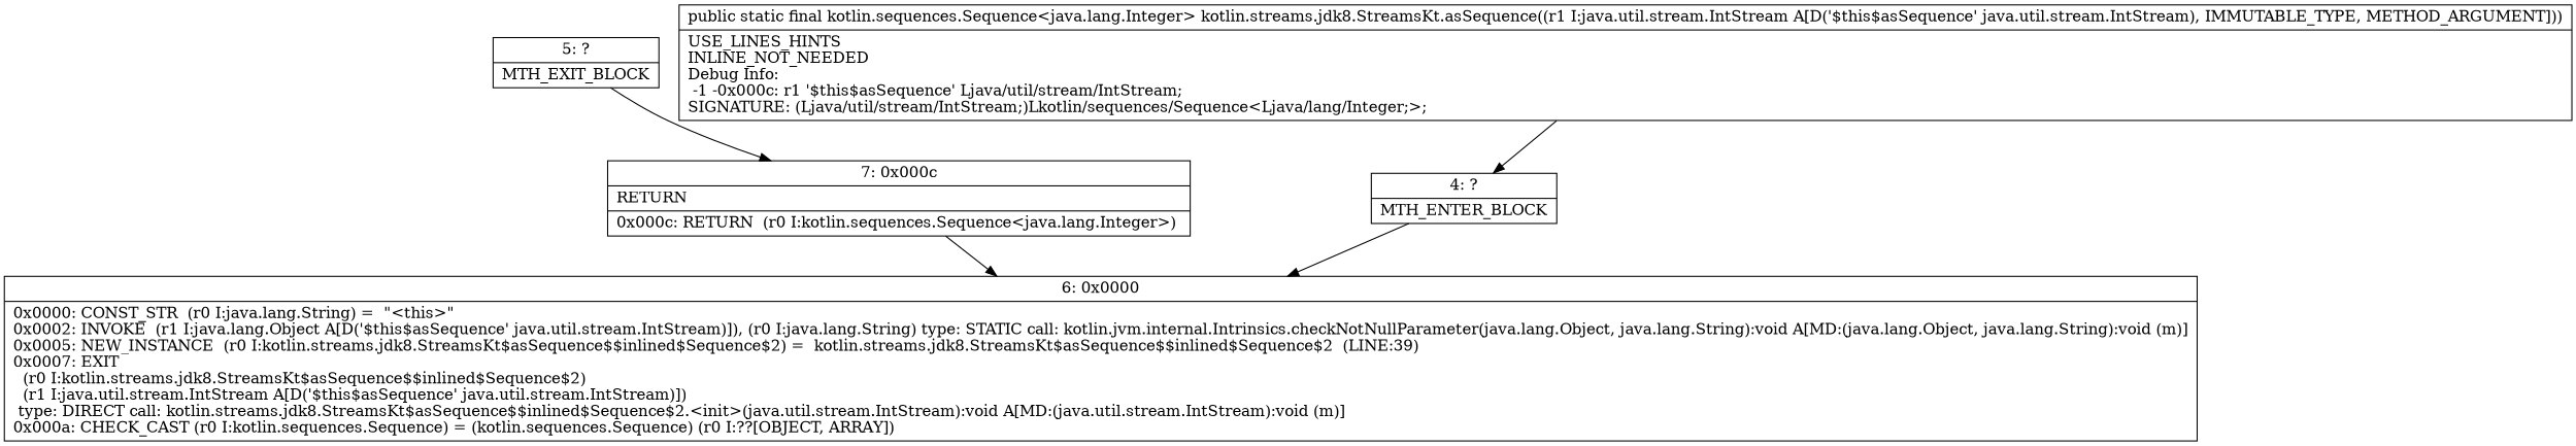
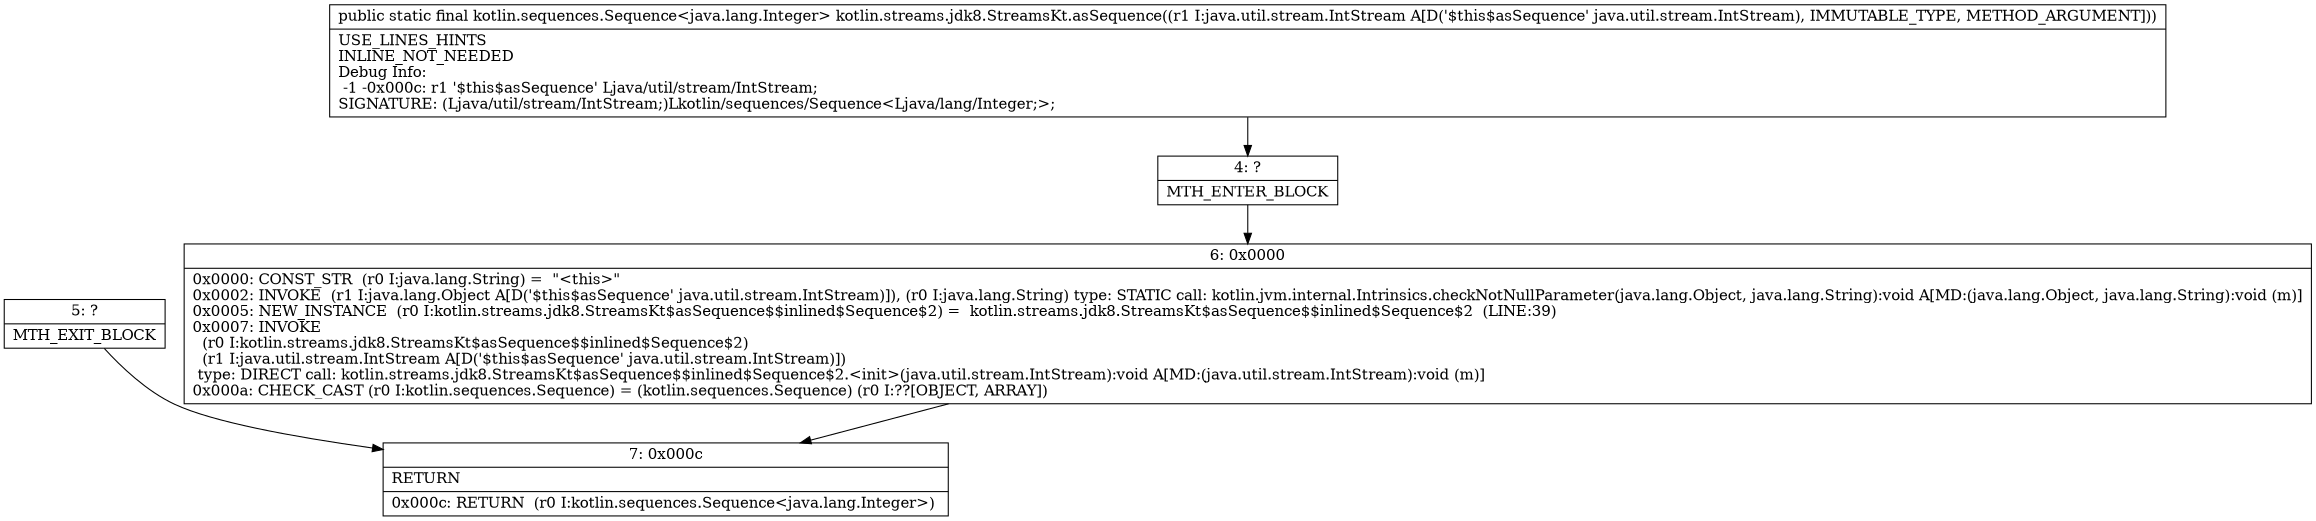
  digraph {
    fontname="DejaVu Serif"
    node [fontname="DejaVu Serif" shape=record]
    edge [fontname="DejaVu Serif"]
    n1 [label="{4\:\ ?|MTH_ENTER_BLOCK\l}"]
-   n2 [label="{6\:\ 0x0000|0x0000: CONST_STR  (r0 I:java.lang.String) =  \"\<this\>\" \l0x0002: INVOKE  (r1 I:java.lang.Object A[D('$this$asSequence' java.util.stream.IntStream)]), (r0 I:java.lang.String) type: STATIC call: kotlin.jvm.internal.Intrinsics.checkNotNullParameter(java.lang.Object, java.lang.String):void A[MD:(java.lang.Object, java.lang.String):void (m)]\l0x0005: NEW_INSTANCE  (r0 I:kotlin.streams.jdk8.StreamsKt$asSequence$$inlined$Sequence$2) =  kotlin.streams.jdk8.StreamsKt$asSequence$$inlined$Sequence$2  (LINE:39)\l0x0007: EXIT  \l  (r0 I:kotlin.streams.jdk8.StreamsKt$asSequence$$inlined$Sequence$2)\l  (r1 I:java.util.stream.IntStream A[D('$this$asSequence' java.util.stream.IntStream)])\l type: DIRECT call: kotlin.streams.jdk8.StreamsKt$asSequence$$inlined$Sequence$2.\<init\>(java.util.stream.IntStream):void A[MD:(java.util.stream.IntStream):void (m)]\l0x000a: CHECK_CAST (r0 I:kotlin.sequences.Sequence) = (kotlin.sequences.Sequence) (r0 I:??[OBJECT, ARRAY]) \l}"]
+   n2 [label="{6\:\ 0x0000|0x0000: CONST_STR  (r0 I:java.lang.String) =  \"\<this\>\" \l0x0002: INVOKE  (r1 I:java.lang.Object A[D('$this$asSequence' java.util.stream.IntStream)]), (r0 I:java.lang.String) type: STATIC call: kotlin.jvm.internal.Intrinsics.checkNotNullParameter(java.lang.Object, java.lang.String):void A[MD:(java.lang.Object, java.lang.String):void (m)]\l0x0005: NEW_INSTANCE  (r0 I:kotlin.streams.jdk8.StreamsKt$asSequence$$inlined$Sequence$2) =  kotlin.streams.jdk8.StreamsKt$asSequence$$inlined$Sequence$2  (LINE:39)\l0x0007: INVOKE  \l  (r0 I:kotlin.streams.jdk8.StreamsKt$asSequence$$inlined$Sequence$2)\l  (r1 I:java.util.stream.IntStream A[D('$this$asSequence' java.util.stream.IntStream)])\l type: DIRECT call: kotlin.streams.jdk8.StreamsKt$asSequence$$inlined$Sequence$2.\<init\>(java.util.stream.IntStream):void A[MD:(java.util.stream.IntStream):void (m)]\l0x000a: CHECK_CAST (r0 I:kotlin.sequences.Sequence) = (kotlin.sequences.Sequence) (r0 I:??[OBJECT, ARRAY]) \l}"]
    n3 [label="{7\:\ 0x000c|RETURN\l|0x000c: RETURN  (r0 I:kotlin.sequences.Sequence\<java.lang.Integer\>) \l}"]
    n4 [label="{5\:\ ?|MTH_EXIT_BLOCK\l}"]
    n5 [label="{public static final kotlin.sequences.Sequence\<java.lang.Integer\> kotlin.streams.jdk8.StreamsKt.asSequence((r1 I:java.util.stream.IntStream A[D('$this$asSequence' java.util.stream.IntStream), IMMUTABLE_TYPE, METHOD_ARGUMENT]))  | USE_LINES_HINTS\lINLINE_NOT_NEEDED\lDebug Info:\l  \-1 \-0x000c: r1 '$this$asSequence' Ljava\/util\/stream\/IntStream;\lSIGNATURE: (Ljava\/util\/stream\/IntStream;)Lkotlin\/sequences\/Sequence\<Ljava\/lang\/Integer;\>;\l}"]
    n1 -> n2
-   n3 -> n2
+   n2 -> n3
    n4 -> n3
    n5 -> n1
  }
